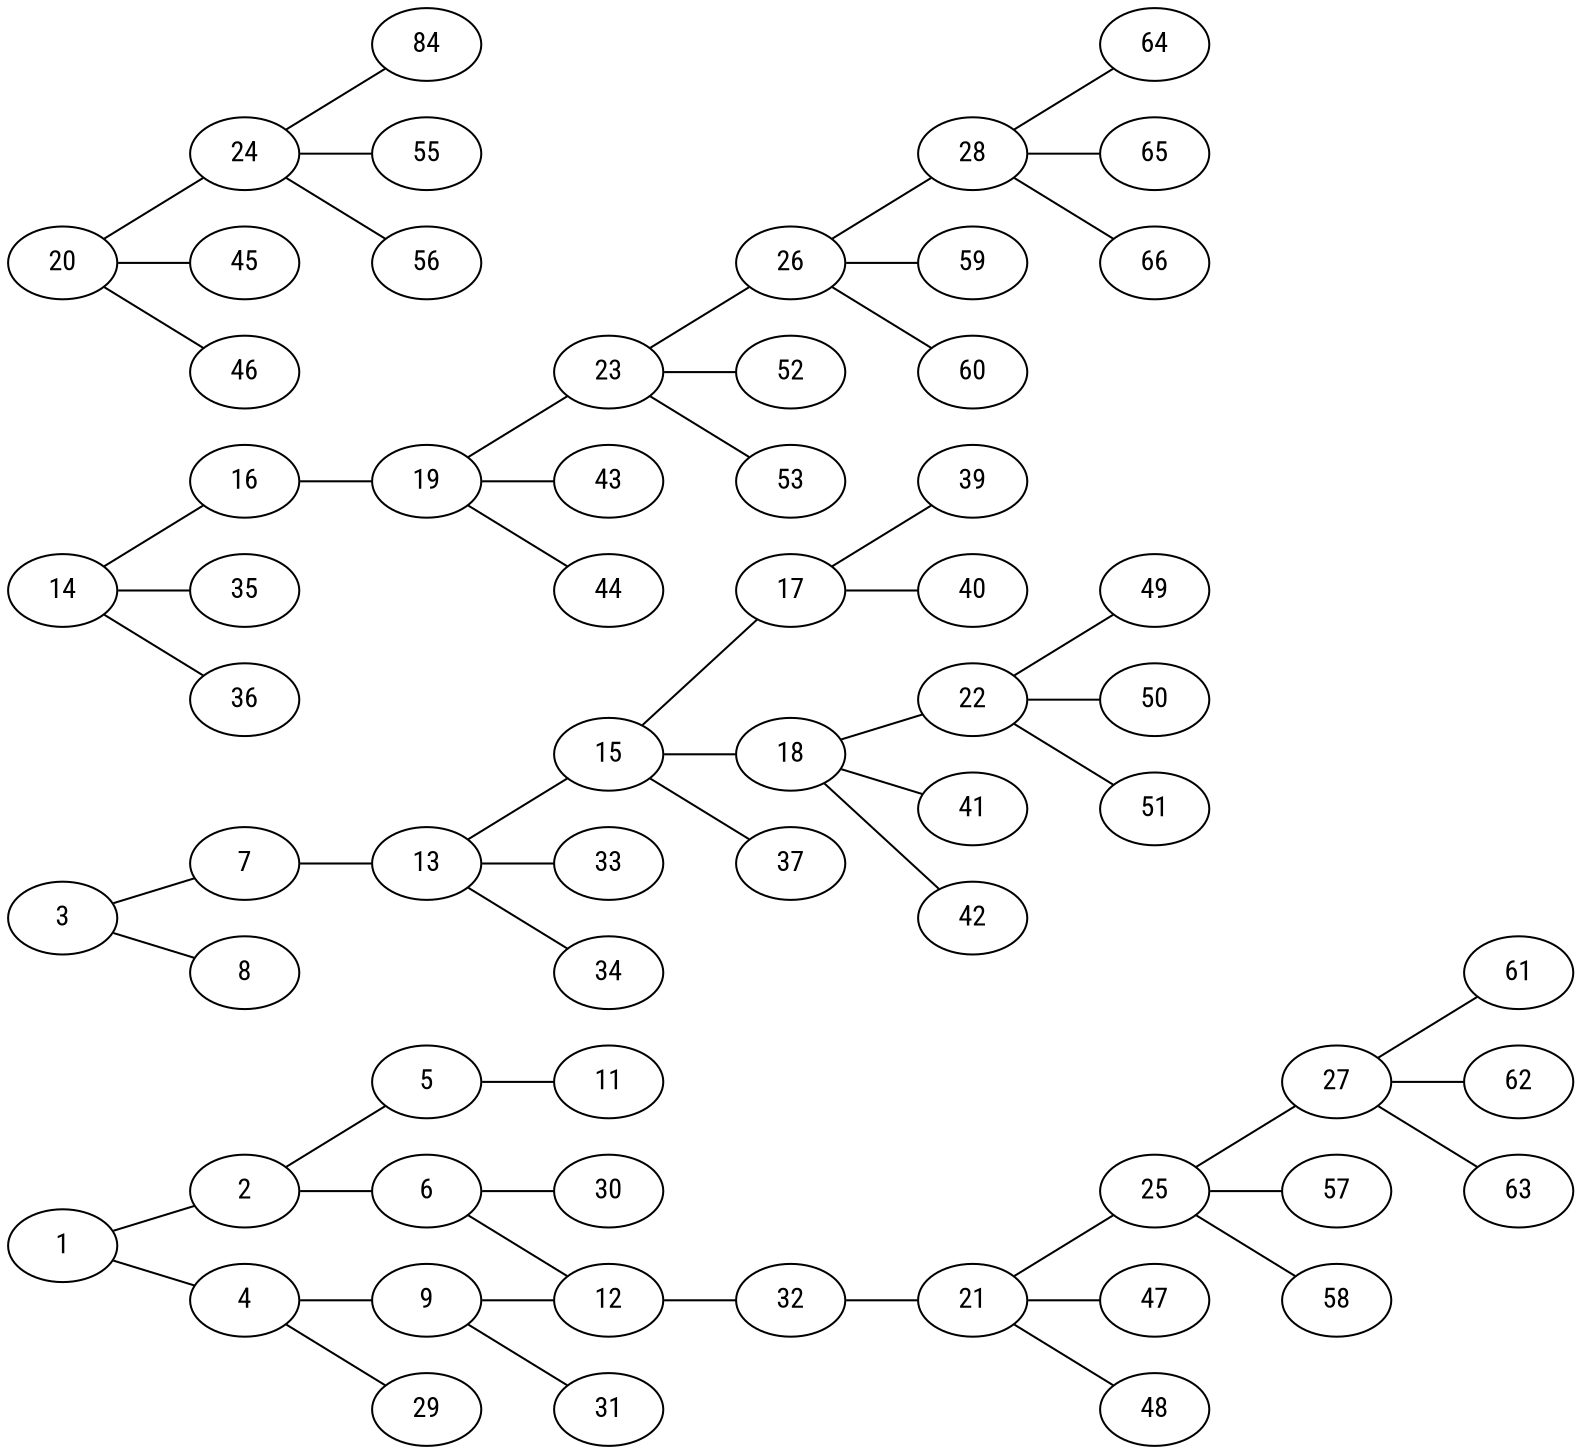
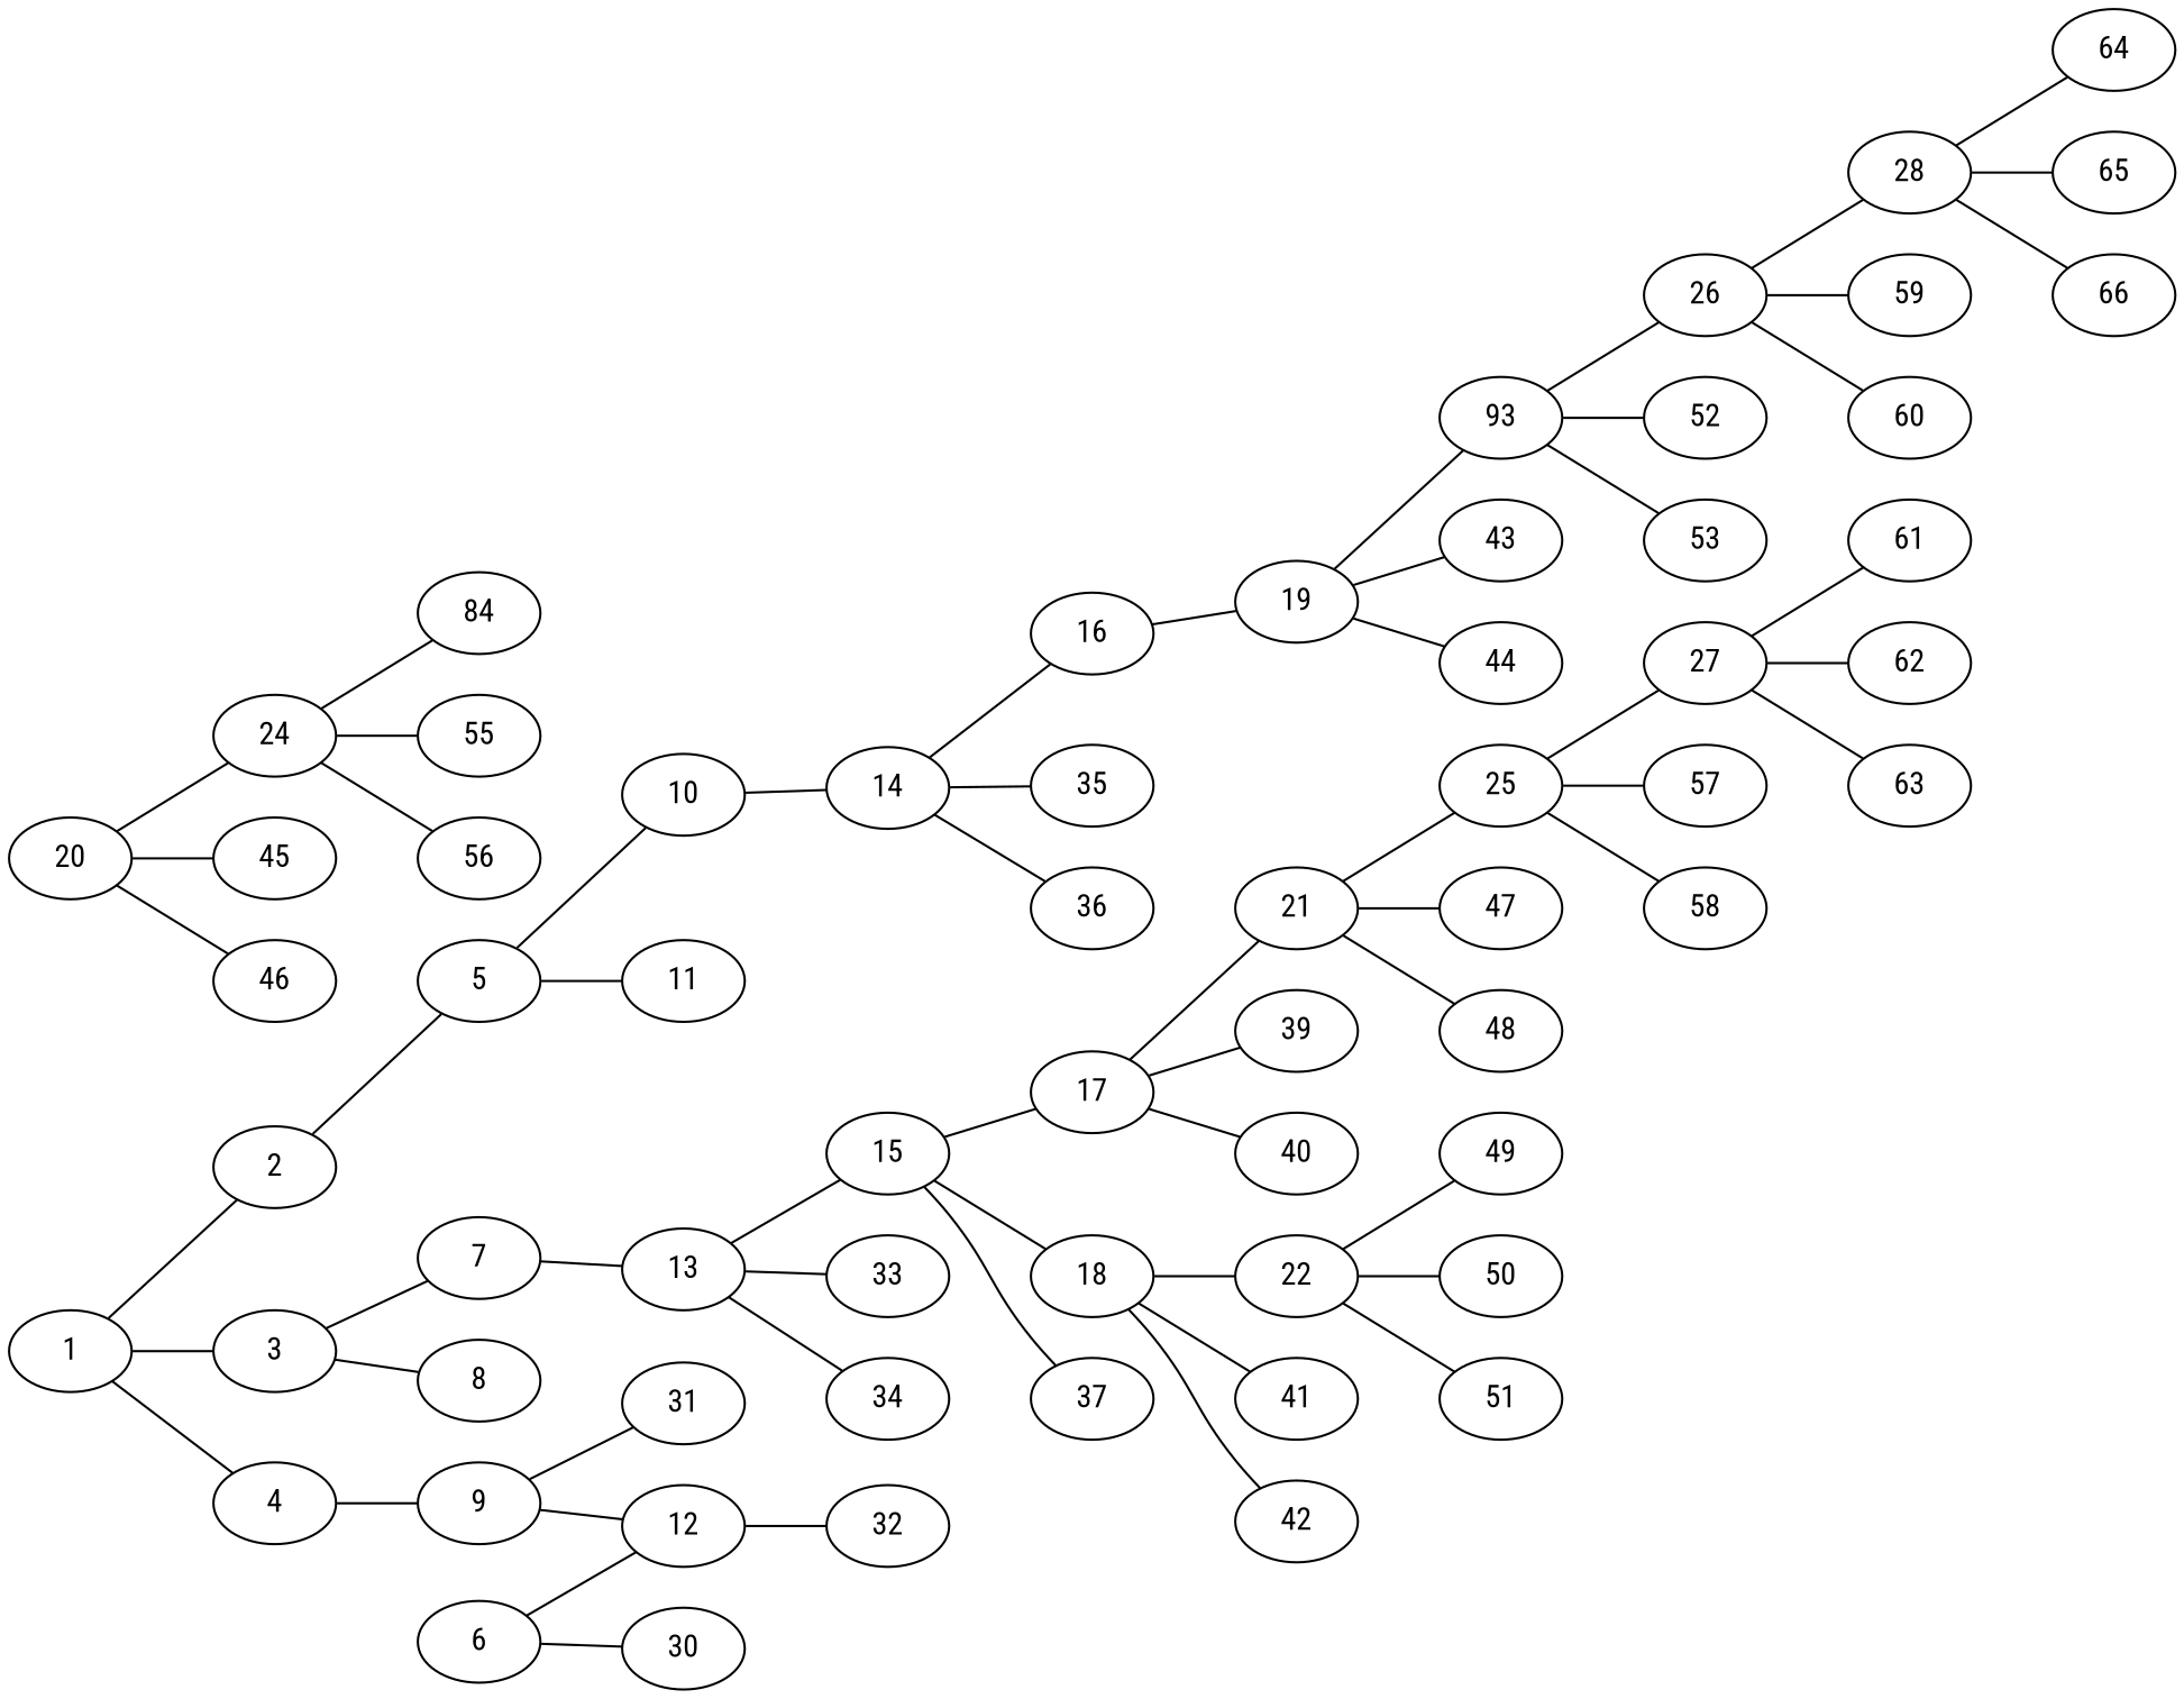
  graph {
    fontname="Roboto Condensed"
    rankdir=LR
    node [chem=H fontname="Roboto Condensed"]
    edge [fontname="Roboto Condensed" valence=1]
    1 [chem=C]
    2 [chem=C]
    3 [chem=C]
    4 [chem=C]
    5 [chem=C]
    6 [chem=C]
    7 [chem=O]
    8 [chem=O]
    9 [chem=C]
-   29
+   10 [chem=O]
    11 [chem=O]
    12 [chem=C]
    30
    13 [chem=C]
    31
    14 [chem=C]
    32
    15 [chem=C]
    33
    34
    16 [chem=C]
    35
    36
    17 [chem=C]
    18 [chem=C]
    37
    19 [chem=C]
    21 [chem=C]
    39
    40
    22 [chem=C]
    41
    42
-   23 [chem=C]
+   23 [chem=C label=93]
    43
    44
    20 [chem=C]
    24 [chem=C]
    45
    46
    25 [chem=C]
    47
    48
    49
    50
    51
    26 [chem=C]
    52
    53
    n51 [label=84]
    55
    56
    27 [chem=C]
    57
    58
    28 [chem=C]
    59
    60
    61
    62
    63
    64
    65
    66
    1 -- 2 [valence=2]
+   1 -- 3
    1 -- 4
    2 -- 5
-   2 -- 6
    3 -- 7
    3 -- 8 [valence=2]
    4 -- 9 [valence=2]
-   4 -- 29
+   5 -- 10
    5 -- 11 [valence=2]
    6 -- 12 [valence=2]
    6 -- 30
    7 -- 13
    9 -- 12
    9 -- 31
+   10 -- 14
    12 -- 32
    13 -- 15
    13 -- 33
    13 -- 34
    14 -- 16
    14 -- 35
    14 -- 36
    15 -- 17
    15 -- 18
    15 -- 37
    16 -- 19
-   32 -- 21
+   17 -- 21
    17 -- 39
    17 -- 40
    18 -- 22
    18 -- 41
    18 -- 42
    19 -- 23
    19 -- 43
    19 -- 44
    21 -- 25
    21 -- 47
    21 -- 48
    22 -- 49
    22 -- 50
    22 -- 51
    23 -- 26
    23 -- 52
    23 -- 53
    20 -- 24
    20 -- 45
    20 -- 46
    24 -- n51
    24 -- 55
    24 -- 56
    25 -- 27
    25 -- 57
    25 -- 58
    26 -- 28
    26 -- 59
    26 -- 60
    27 -- 61
    27 -- 62
    27 -- 63
    28 -- 64
    28 -- 65
    28 -- 66
  }
